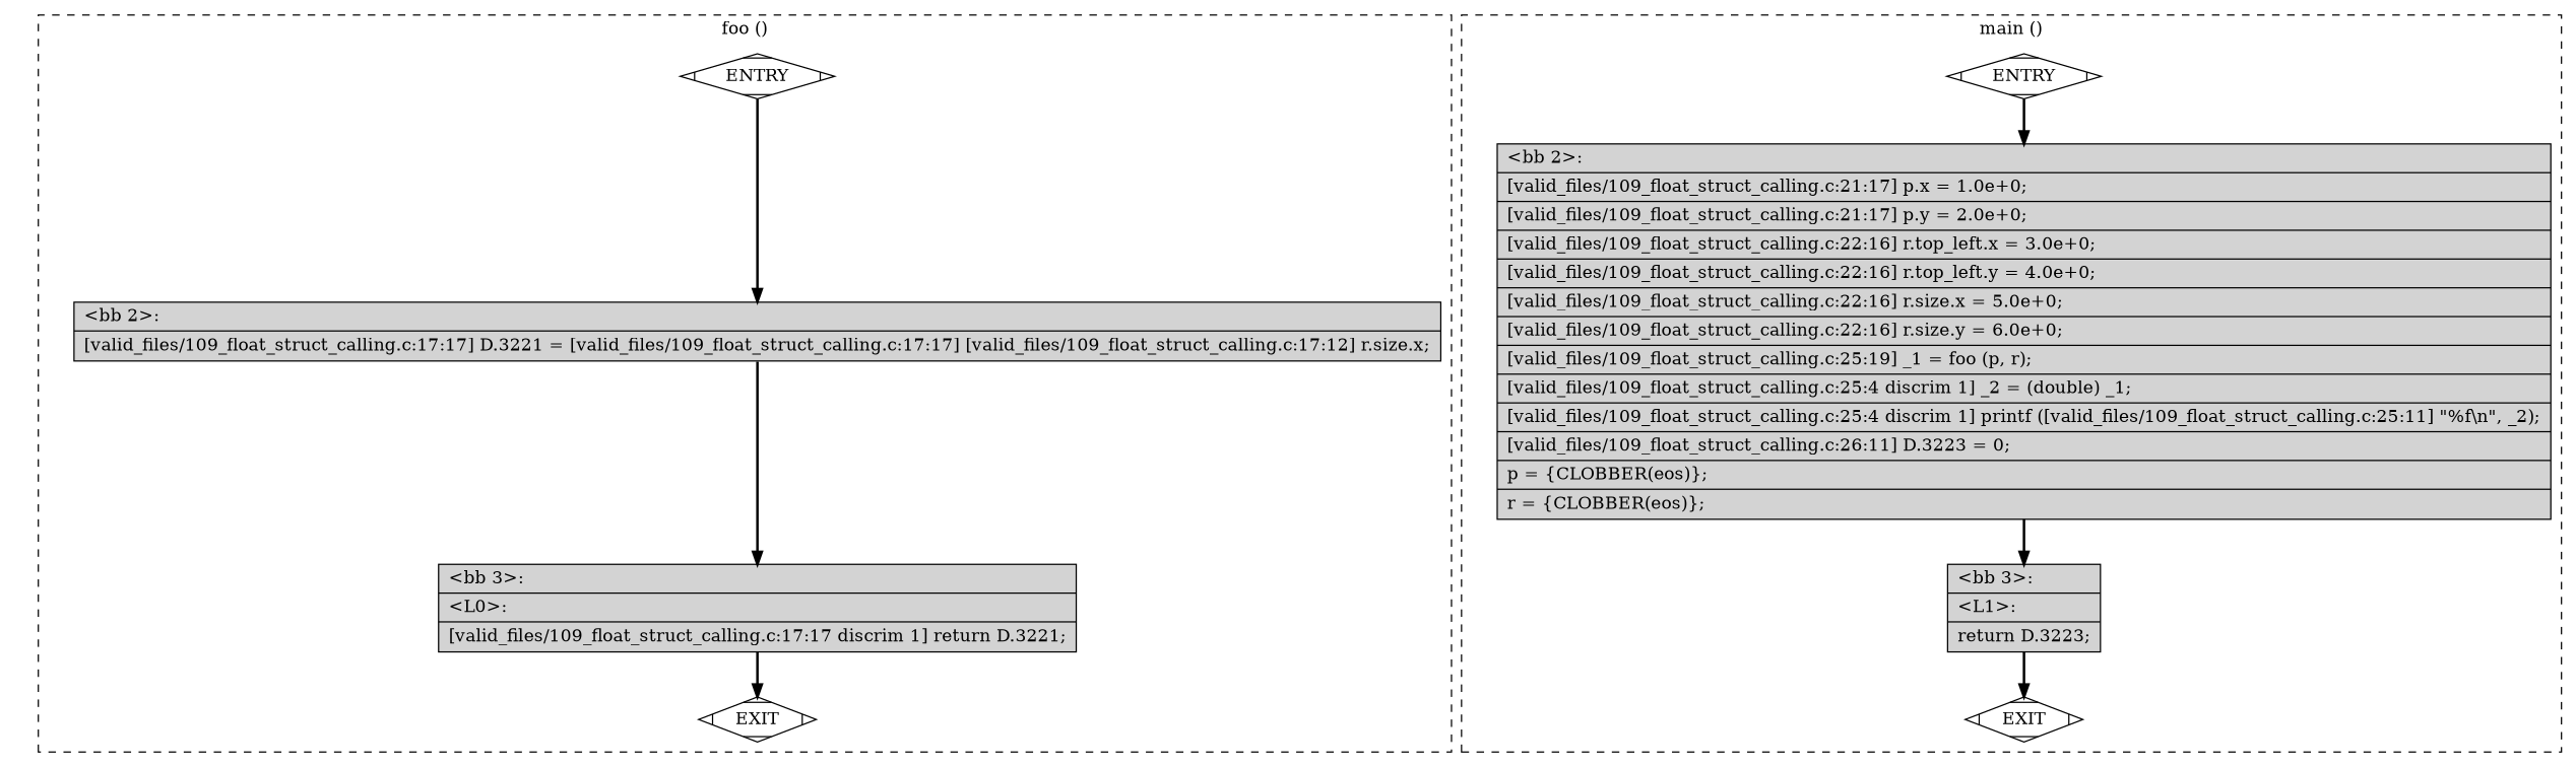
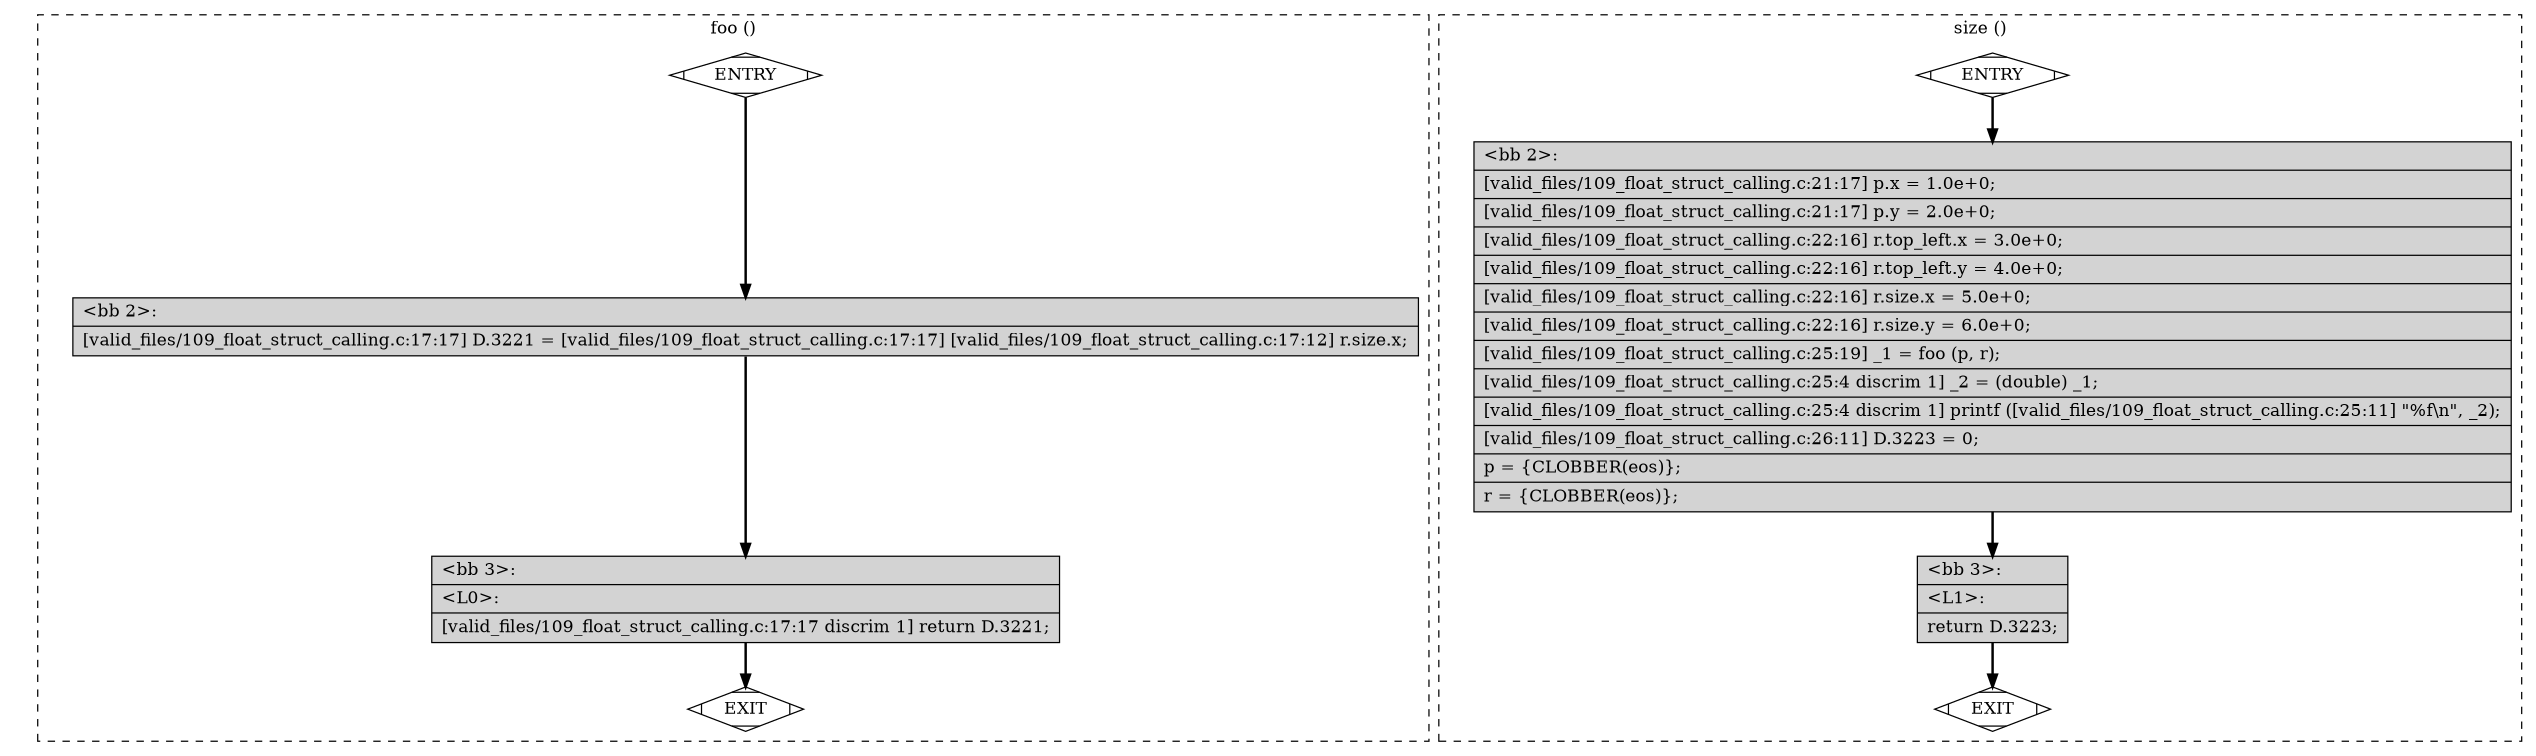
  digraph {
    node [fillcolor=white shape=Mdiamond style=filled]
    edge [constraint=true headport=n style="solid,bold" tailport=s color=black weight=100]
    n1 [label=ENTRY]
    n2 [label=EXIT]
    n3 [fillcolor=lightgrey label="{\<bb\ 2\>:\l|[valid_files/109_float_struct_calling.c:17:17]\ D.3221\ =\ [valid_files/109_float_struct_calling.c:17:17]\ [valid_files/109_float_struct_calling.c:17:12]\ r.size.x;\l}" shape=record]
    n4 [fillcolor=lightgrey label="{\<bb\ 3\>:\l|\<L0\>:\l|[valid_files/109_float_struct_calling.c:17:17\ discrim\ 1]\ return\ D.3221;\l}" shape=record]
    n5 [label=ENTRY]
    n6 [label=EXIT]
    n7 [fillcolor=lightgrey label="{\<bb\ 2\>:\l|[valid_files/109_float_struct_calling.c:21:17]\ p.x\ =\ 1.0e+0;\l|[valid_files/109_float_struct_calling.c:21:17]\ p.y\ =\ 2.0e+0;\l|[valid_files/109_float_struct_calling.c:22:16]\ r.top_left.x\ =\ 3.0e+0;\l|[valid_files/109_float_struct_calling.c:22:16]\ r.top_left.y\ =\ 4.0e+0;\l|[valid_files/109_float_struct_calling.c:22:16]\ r.size.x\ =\ 5.0e+0;\l|[valid_files/109_float_struct_calling.c:22:16]\ r.size.y\ =\ 6.0e+0;\l|[valid_files/109_float_struct_calling.c:25:19]\ _1\ =\ foo\ (p,\ r);\l|[valid_files/109_float_struct_calling.c:25:4\ discrim\ 1]\ _2\ =\ (double)\ _1;\l|[valid_files/109_float_struct_calling.c:25:4\ discrim\ 1]\ printf\ ([valid_files/109_float_struct_calling.c:25:11]\ \"%f\\n\",\ _2);\l|[valid_files/109_float_struct_calling.c:26:11]\ D.3223\ =\ 0;\l|p\ =\ \{CLOBBER(eos)\};\l|r\ =\ \{CLOBBER(eos)\};\l}" shape=record]
    n8 [fillcolor=lightgrey label="{\<bb\ 3\>:\l|\<L1\>:\l|return\ D.3223;\l}" shape=record]
    subgraph cluster_1 {
      color=black
      label="foo ()"
      style=dashed
      n1
      n2
      n3
      n4
    }
    subgraph cluster_2 {
      color=black
-     label="main ()"
+     label="size ()"
      style=dashed
      n5
      n6
      n7
      n8
    }
    n1 -> n2 [style=invis color="" weight=""]
    n1 -> n3
    n3 -> n4
    n4 -> n2 [weight=10]
    n5 -> n6 [style=invis color="" weight=""]
    n5 -> n7
    n7 -> n8
    n8 -> n6 [weight=10]
  }
